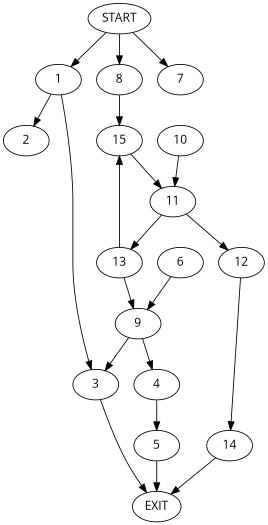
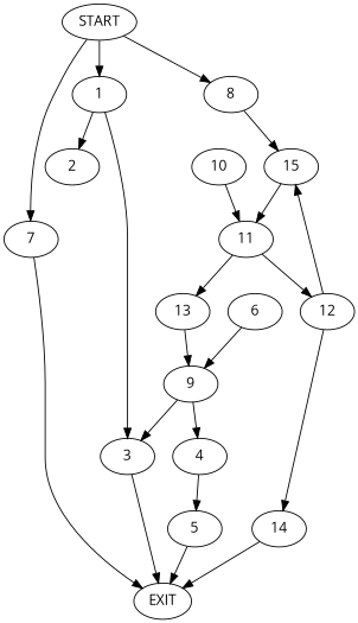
  digraph {
    fontname="Open Sans"
    node [fontname="Open Sans"]
    edge [fontname="Open Sans"]
    n1 [label=START]
    1
    7
    8
    2
    3
    n7 [label=EXIT]
    15
    4
    5
    6
    9
    10
    11
    12
    13
    14
    n1 -> 1
    n1 -> 7
    n1 -> 8
    1 -> 2
    1 -> 3
+   7 -> n7
    8 -> 15
    3 -> n7
    15 -> 11
    4 -> 5
    5 -> n7
    6 -> 9
    9 -> 3
    9 -> 4
    10 -> 11
    11 -> 12
    11 -> 13
-   13 -> 15
+   12 -> 15
    12 -> 14
    13 -> 9
    14 -> n7
  }
